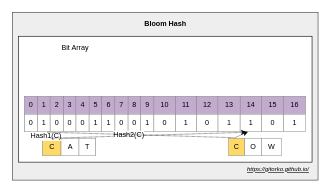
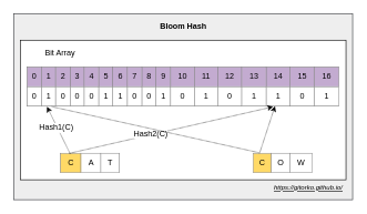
  <mxCell id="0" />
  <mxCell id="1" parent="0" />
  <mxCell id="2" value="" style="rounded=0;whiteSpace=wrap;html=1;fillColor=#eeeeee;strokeColor=#36393d;" parent="1" vertex="1"><mxGeometry x="20" y="20" width="510" height="280" as="geometry" /></mxCell>
  <mxCell id="3" value="" style="rounded=0;whiteSpace=wrap;html=1;" parent="1" vertex="1"><mxGeometry x="30" y="60" width="490" height="210" as="geometry" /></mxCell>
- <mxCell id="4" value="&lt;table border=&quot;1&quot; width=&quot;100%&quot; style=&quot;width: 100% ; height: 100% ; border-collapse: collapse ; background-color: rgb(230 , 230 , 230)&quot;&gt;&lt;tbody&gt;&lt;tr&gt;&lt;td style=&quot;background-color: rgb(195 , 171 , 208)&quot;&gt;0&lt;/td&gt;&lt;td style=&quot;background-color: rgb(195 , 171 , 208)&quot;&gt;1&lt;/td&gt;&lt;td style=&quot;background-color: rgb(195 , 171 , 208)&quot;&gt;2&lt;/td&gt;&lt;td style=&quot;background-color: rgb(195 , 171 , 208)&quot;&gt;3&lt;/td&gt;&lt;td style=&quot;background-color: rgb(195 , 171 , 208)&quot;&gt;4&lt;/td&gt;&lt;td style=&quot;background-color: rgb(195 , 171 , 208)&quot;&gt;5&lt;/td&gt;&lt;td style=&quot;background-color: rgb(195 , 171 , 208)&quot;&gt;6&lt;/td&gt;&lt;td style=&quot;background-color: rgb(195 , 171 , 208)&quot;&gt;7&lt;/td&gt;&lt;td style=&quot;background-color: rgb(195 , 171 , 208)&quot;&gt;8&lt;/td&gt;&lt;td style=&quot;background-color: rgb(195 , 171 , 208)&quot;&gt;9&lt;/td&gt;&lt;td style=&quot;background-color: rgb(195 , 171 , 208)&quot;&gt;10&lt;/td&gt;&lt;td style=&quot;background-color: rgb(195 , 171 , 208)&quot;&gt;11&lt;/td&gt;&lt;td style=&quot;background-color: rgb(195 , 171 , 208)&quot;&gt;12&lt;/td&gt;&lt;td style=&quot;background-color: rgb(195 , 171 , 208)&quot;&gt;13&lt;/td&gt;&lt;td style=&quot;background-color: rgb(195 , 171 , 208)&quot;&gt;14&lt;/td&gt;&lt;td style=&quot;background-color: rgb(195 , 171 , 208)&quot;&gt;15&lt;/td&gt;&lt;td style=&quot;background-color: rgb(195 , 171 , 208)&quot;&gt;16&lt;/td&gt;&lt;/tr&gt;&lt;tr&gt;&lt;td style=&quot;background-color: rgb(255 , 255 , 255)&quot;&gt;0&lt;/td&gt;&lt;td style=&quot;background-color: rgb(255 , 255 , 255)&quot;&gt;1&lt;/td&gt;&lt;td style=&quot;background-color: rgb(255 , 255 , 255)&quot;&gt;0&lt;/td&gt;&lt;td style=&quot;background-color: rgb(255 , 255 , 255)&quot;&gt;0&lt;/td&gt;&lt;td style=&quot;background-color: rgb(255 , 255 , 255)&quot;&gt;0&lt;/td&gt;&lt;td style=&quot;background-color: rgb(255 , 255 , 255)&quot;&gt;1&lt;/td&gt;&lt;td style=&quot;background-color: rgb(255 , 255 , 255)&quot;&gt;1&lt;/td&gt;&lt;td style=&quot;background-color: rgb(255 , 255 , 255)&quot;&gt;0&lt;/td&gt;&lt;td style=&quot;background-color: rgb(255 , 255 , 255)&quot;&gt;0&lt;/td&gt;&lt;td style=&quot;background-color: rgb(255 , 255 , 255)&quot;&gt;1&lt;/td&gt;&lt;td style=&quot;background-color: rgb(255 , 255 , 255)&quot;&gt;0&lt;/td&gt;&lt;td style=&quot;background-color: rgb(255 , 255 , 255)&quot;&gt;1&lt;/td&gt;&lt;td style=&quot;background-color: rgb(255 , 255 , 255)&quot;&gt;0&lt;/td&gt;&lt;td style=&quot;background-color: rgb(255 , 255 , 255)&quot;&gt;1&lt;/td&gt;&lt;td style=&quot;background-color: rgb(255 , 255 , 255)&quot;&gt;1&lt;/td&gt;&lt;td style=&quot;background-color: rgb(255 , 255 , 255)&quot;&gt;0&lt;/td&gt;&lt;td style=&quot;background-color: rgb(255 , 255 , 255)&quot;&gt;1&lt;/td&gt;&lt;/tr&gt;&lt;/tbody&gt;&lt;/table&gt;" style="text;html=1;strokeColor=none;fillColor=none;overflow=fill;align=center;" parent="1" vertex="1"><mxGeometry x="40" y="160" width="470" height="60" as="geometry" /></mxCell>
- <mxCell id="5" value="Bit Array" style="text;html=1;strokeColor=none;fillColor=none;align=center;verticalAlign=middle;whiteSpace=wrap;rounded=0;" parent="1" vertex="1"><mxGeometry x="85" y="70" width="80" height="20" as="geometry" /></mxCell>
- <mxCell id="6" value="&lt;table border=&quot;1&quot; width=&quot;100%&quot; style=&quot;width: 100% ; height: 100% ; border-collapse: collapse&quot;&gt;&lt;tbody&gt;&lt;tr&gt;&lt;td align=&quot;center&quot; style=&quot;background-color: rgb(255 , 217 , 102)&quot;&gt;C&lt;/td&gt;&lt;td align=&quot;center&quot;&gt;A&lt;/td&gt;&lt;td align=&quot;center&quot;&gt;T&lt;/td&gt;&lt;/tr&gt;&lt;/tbody&gt;&lt;/table&gt;" style="text;html=1;strokeColor=none;fillColor=none;overflow=fill;" parent="1" vertex="1"><mxGeometry x="70" y="230" width="90" height="30" as="geometry" /></mxCell>
+ <mxCell id="4" value="&lt;table border=&quot;1&quot; width=&quot;100%&quot; style=&quot;width: 100% ; height: 100% ; border-collapse: collapse ; background-color: rgb(230 , 230 , 230)&quot;&gt;&lt;tbody&gt;&lt;tr&gt;&lt;td style=&quot;background-color: rgb(195 , 171 , 208)&quot;&gt;0&lt;/td&gt;&lt;td style=&quot;background-color: rgb(195 , 171 , 208)&quot;&gt;1&lt;/td&gt;&lt;td style=&quot;background-color: rgb(195 , 171 , 208)&quot;&gt;2&lt;/td&gt;&lt;td style=&quot;background-color: rgb(195 , 171 , 208)&quot;&gt;3&lt;/td&gt;&lt;td style=&quot;background-color: rgb(195 , 171 , 208)&quot;&gt;4&lt;/td&gt;&lt;td style=&quot;background-color: rgb(195 , 171 , 208)&quot;&gt;5&lt;/td&gt;&lt;td style=&quot;background-color: rgb(195 , 171 , 208)&quot;&gt;6&lt;/td&gt;&lt;td style=&quot;background-color: rgb(195 , 171 , 208)&quot;&gt;7&lt;/td&gt;&lt;td style=&quot;background-color: rgb(195 , 171 , 208)&quot;&gt;8&lt;/td&gt;&lt;td style=&quot;background-color: rgb(195 , 171 , 208)&quot;&gt;9&lt;/td&gt;&lt;td style=&quot;background-color: rgb(195 , 171 , 208)&quot;&gt;10&lt;/td&gt;&lt;td style=&quot;background-color: rgb(195 , 171 , 208)&quot;&gt;11&lt;/td&gt;&lt;td style=&quot;background-color: rgb(195 , 171 , 208)&quot;&gt;12&lt;/td&gt;&lt;td style=&quot;background-color: rgb(195 , 171 , 208)&quot;&gt;13&lt;/td&gt;&lt;td style=&quot;background-color: rgb(195 , 171 , 208)&quot;&gt;14&lt;/td&gt;&lt;td style=&quot;background-color: rgb(195 , 171 , 208)&quot;&gt;15&lt;/td&gt;&lt;td style=&quot;background-color: rgb(195 , 171 , 208)&quot;&gt;16&lt;/td&gt;&lt;/tr&gt;&lt;tr&gt;&lt;td style=&quot;background-color: rgb(255 , 255 , 255)&quot;&gt;0&lt;/td&gt;&lt;td style=&quot;background-color: rgb(255 , 255 , 255)&quot;&gt;1&lt;/td&gt;&lt;td style=&quot;background-color: rgb(255 , 255 , 255)&quot;&gt;0&lt;/td&gt;&lt;td style=&quot;background-color: rgb(255 , 255 , 255)&quot;&gt;0&lt;/td&gt;&lt;td style=&quot;background-color: rgb(255 , 255 , 255)&quot;&gt;0&lt;/td&gt;&lt;td style=&quot;background-color: rgb(255 , 255 , 255)&quot;&gt;1&lt;/td&gt;&lt;td style=&quot;background-color: rgb(255 , 255 , 255)&quot;&gt;1&lt;/td&gt;&lt;td style=&quot;background-color: rgb(255 , 255 , 255)&quot;&gt;0&lt;/td&gt;&lt;td style=&quot;background-color: rgb(255 , 255 , 255)&quot;&gt;0&lt;/td&gt;&lt;td style=&quot;background-color: rgb(255 , 255 , 255)&quot;&gt;1&lt;/td&gt;&lt;td style=&quot;background-color: rgb(255 , 255 , 255)&quot;&gt;0&lt;/td&gt;&lt;td style=&quot;background-color: rgb(255 , 255 , 255)&quot;&gt;1&lt;/td&gt;&lt;td style=&quot;background-color: rgb(255 , 255 , 255)&quot;&gt;0&lt;/td&gt;&lt;td style=&quot;background-color: rgb(255 , 255 , 255)&quot;&gt;1&lt;/td&gt;&lt;td style=&quot;background-color: rgb(255 , 255 , 255)&quot;&gt;1&lt;/td&gt;&lt;td style=&quot;background-color: rgb(255 , 255 , 255)&quot;&gt;0&lt;/td&gt;&lt;td style=&quot;background-color: rgb(255 , 255 , 255)&quot;&gt;1&lt;/td&gt;&lt;/tr&gt;&lt;/tbody&gt;&lt;/table&gt;" style="text;html=1;strokeColor=none;fillColor=none;overflow=fill;align=center;" parent="1" vertex="1"><mxGeometry x="40" y="100" width="470" height="60" as="geometry" /></mxCell>
+ <mxCell id="5" value="Bit Array" style="text;html=1;strokeColor=none;fillColor=none;align=center;verticalAlign=middle;whiteSpace=wrap;rounded=0;" parent="1" vertex="1"><mxGeometry x="50" y="70" width="80" height="20" as="geometry" /></mxCell>
+ <mxCell id="6" value="&lt;table border=&quot;1&quot; width=&quot;100%&quot; style=&quot;width: 100% ; height: 100% ; border-collapse: collapse&quot;&gt;&lt;tbody&gt;&lt;tr&gt;&lt;td align=&quot;center&quot; style=&quot;background-color: rgb(255 , 217 , 102)&quot;&gt;C&lt;/td&gt;&lt;td align=&quot;center&quot;&gt;A&lt;/td&gt;&lt;td align=&quot;center&quot;&gt;T&lt;/td&gt;&lt;/tr&gt;&lt;/tbody&gt;&lt;/table&gt;" style="text;html=1;strokeColor=none;fillColor=none;overflow=fill;" parent="1" vertex="1"><mxGeometry x="90" y="230" width="90" height="30" as="geometry" /></mxCell>
  <mxCell id="7" value="&lt;table border=&quot;1&quot; width=&quot;100%&quot; style=&quot;width: 100% ; height: 100% ; border-collapse: collapse&quot;&gt;&lt;tbody&gt;&lt;tr&gt;&lt;td align=&quot;center&quot; style=&quot;background-color: rgb(255 , 217 , 102)&quot;&gt;C&lt;/td&gt;&lt;td align=&quot;center&quot;&gt;O&lt;/td&gt;&lt;td align=&quot;center&quot;&gt;W&lt;/td&gt;&lt;/tr&gt;&lt;/tbody&gt;&lt;/table&gt;" style="text;html=1;strokeColor=none;fillColor=none;overflow=fill;" parent="1" vertex="1"><mxGeometry x="380" y="230" width="90" height="30" as="geometry" /></mxCell>
  <mxCell id="8" value="" style="endArrow=classic;html=1;entryX=0.064;entryY=1;entryDx=0;entryDy=0;entryPerimeter=0;exitX=0.166;exitY=0.027;exitDx=0;exitDy=0;exitPerimeter=0;dashed=1;dashPattern=1 1;" parent="1" source="6" target="4" edge="1"><mxGeometry width="50" height="50" relative="1" as="geometry"><mxPoint x="85" y="229" as="sourcePoint" /><mxPoint x="130" y="190" as="targetPoint" /></mxGeometry></mxCell>
  <mxCell id="9" value="Hash1(C)" style="text;html=1;align=center;verticalAlign=middle;resizable=0;points=[];labelBackgroundColor=#ffffff;" parent="8" vertex="1" connectable="0"><mxGeometry x="0.13" y="2" relative="1" as="geometry"><mxPoint as="offset" /></mxGeometry></mxCell>
  <mxCell id="10" value="" style="endArrow=classic;html=1;entryX=0.788;entryY=1.003;entryDx=0;entryDy=0;entryPerimeter=0;exitX=0.155;exitY=0.006;exitDx=0;exitDy=0;exitPerimeter=0;dashed=1;dashPattern=1 1;" parent="1" source="6" target="4" edge="1"><mxGeometry width="50" height="50" relative="1" as="geometry"><mxPoint x="95.03" y="239.01" as="sourcePoint" /><mxPoint x="80.08" y="170" as="targetPoint" /></mxGeometry></mxCell>
  <mxCell id="11" value="Hash2(C)" style="text;html=1;align=center;verticalAlign=middle;resizable=0;points=[];labelBackgroundColor=#ffffff;" parent="10" vertex="1" connectable="0"><mxGeometry x="-0.205" y="2" relative="1" as="geometry"><mxPoint as="offset" /></mxGeometry></mxCell>
  <mxCell id="12" value="" style="endArrow=none;html=1;entryX=0.079;entryY=1;entryDx=0;entryDy=0;entryPerimeter=0;exitX=0.098;exitY=-0.028;exitDx=0;exitDy=0;exitPerimeter=0;dashed=1;dashPattern=1 1;" parent="1" source="7" target="4" edge="1"><mxGeometry width="50" height="50" relative="1" as="geometry"><mxPoint x="94.94" y="240.81" as="sourcePoint" /><mxPoint x="80.08" y="170" as="targetPoint" /></mxGeometry></mxCell>
  <mxCell id="13" value="" style="endArrow=classic;html=1;entryX=0.794;entryY=0.986;entryDx=0;entryDy=0;entryPerimeter=0;dashed=1;dashPattern=1 1;" parent="1" target="4" edge="1"><mxGeometry width="50" height="50" relative="1" as="geometry"><mxPoint x="390" y="230" as="sourcePoint" /><mxPoint x="420.36" y="170.18" as="targetPoint" /></mxGeometry></mxCell>
  <mxCell id="14" value="Bloom Hash" style="text;html=1;strokeColor=none;fillColor=none;align=center;verticalAlign=middle;whiteSpace=wrap;rounded=0;fontStyle=1" parent="1" vertex="1"><mxGeometry x="227.5" y="30" width="95" height="20" as="geometry" /></mxCell>
  <mxCell id="15" value="&lt;i style=&quot;font-size: 10px;&quot;&gt;&lt;u style=&quot;font-size: 10px;&quot;&gt;&lt;font style=&quot;font-size: 10px&quot;&gt;https://gitorko.github.io/&lt;/font&gt;&lt;/u&gt;&lt;/i&gt;" style="text;html=1;fontSize=10;" parent="1" vertex="1"><mxGeometry x="410" y="270" width="110" height="30" as="geometry" /></mxCell>
